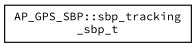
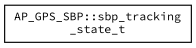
  digraph {
    rankdir=LR
    fontname="Source Code Pro"
-   n1 [color=black fillcolor=white fontname="Source Code Pro" fontsize=10 height=0.2 label="AP_GPS_SBP::sbp_tracking\l_sbp_t" shape=record style=filled width=0.4]
+   n1 [color=black fillcolor=white fontname="Source Code Pro" fontsize=10 height=0.2 label="AP_GPS_SBP::sbp_tracking\l_state_t" shape=record style=filled width=0.4]
  }
